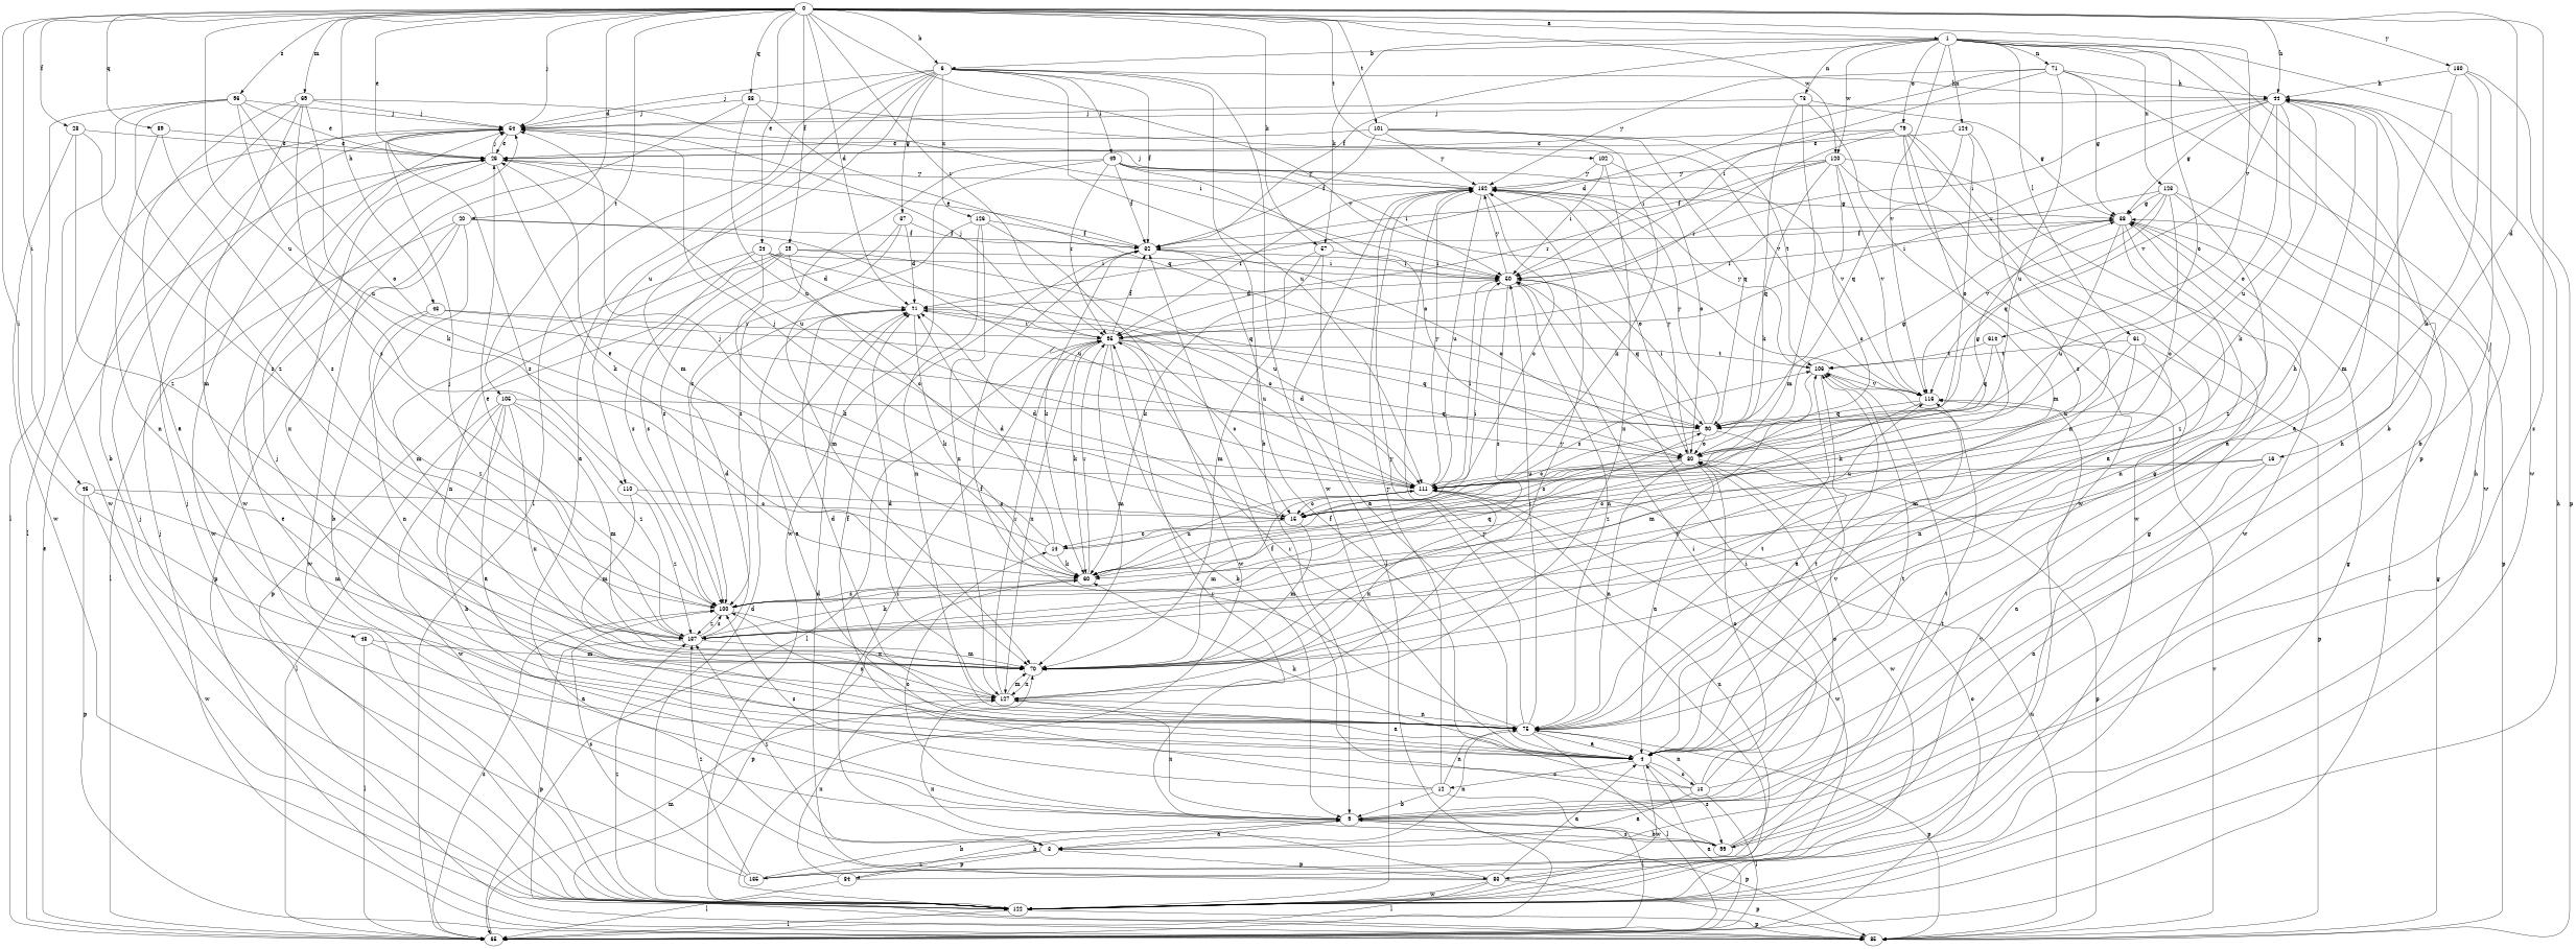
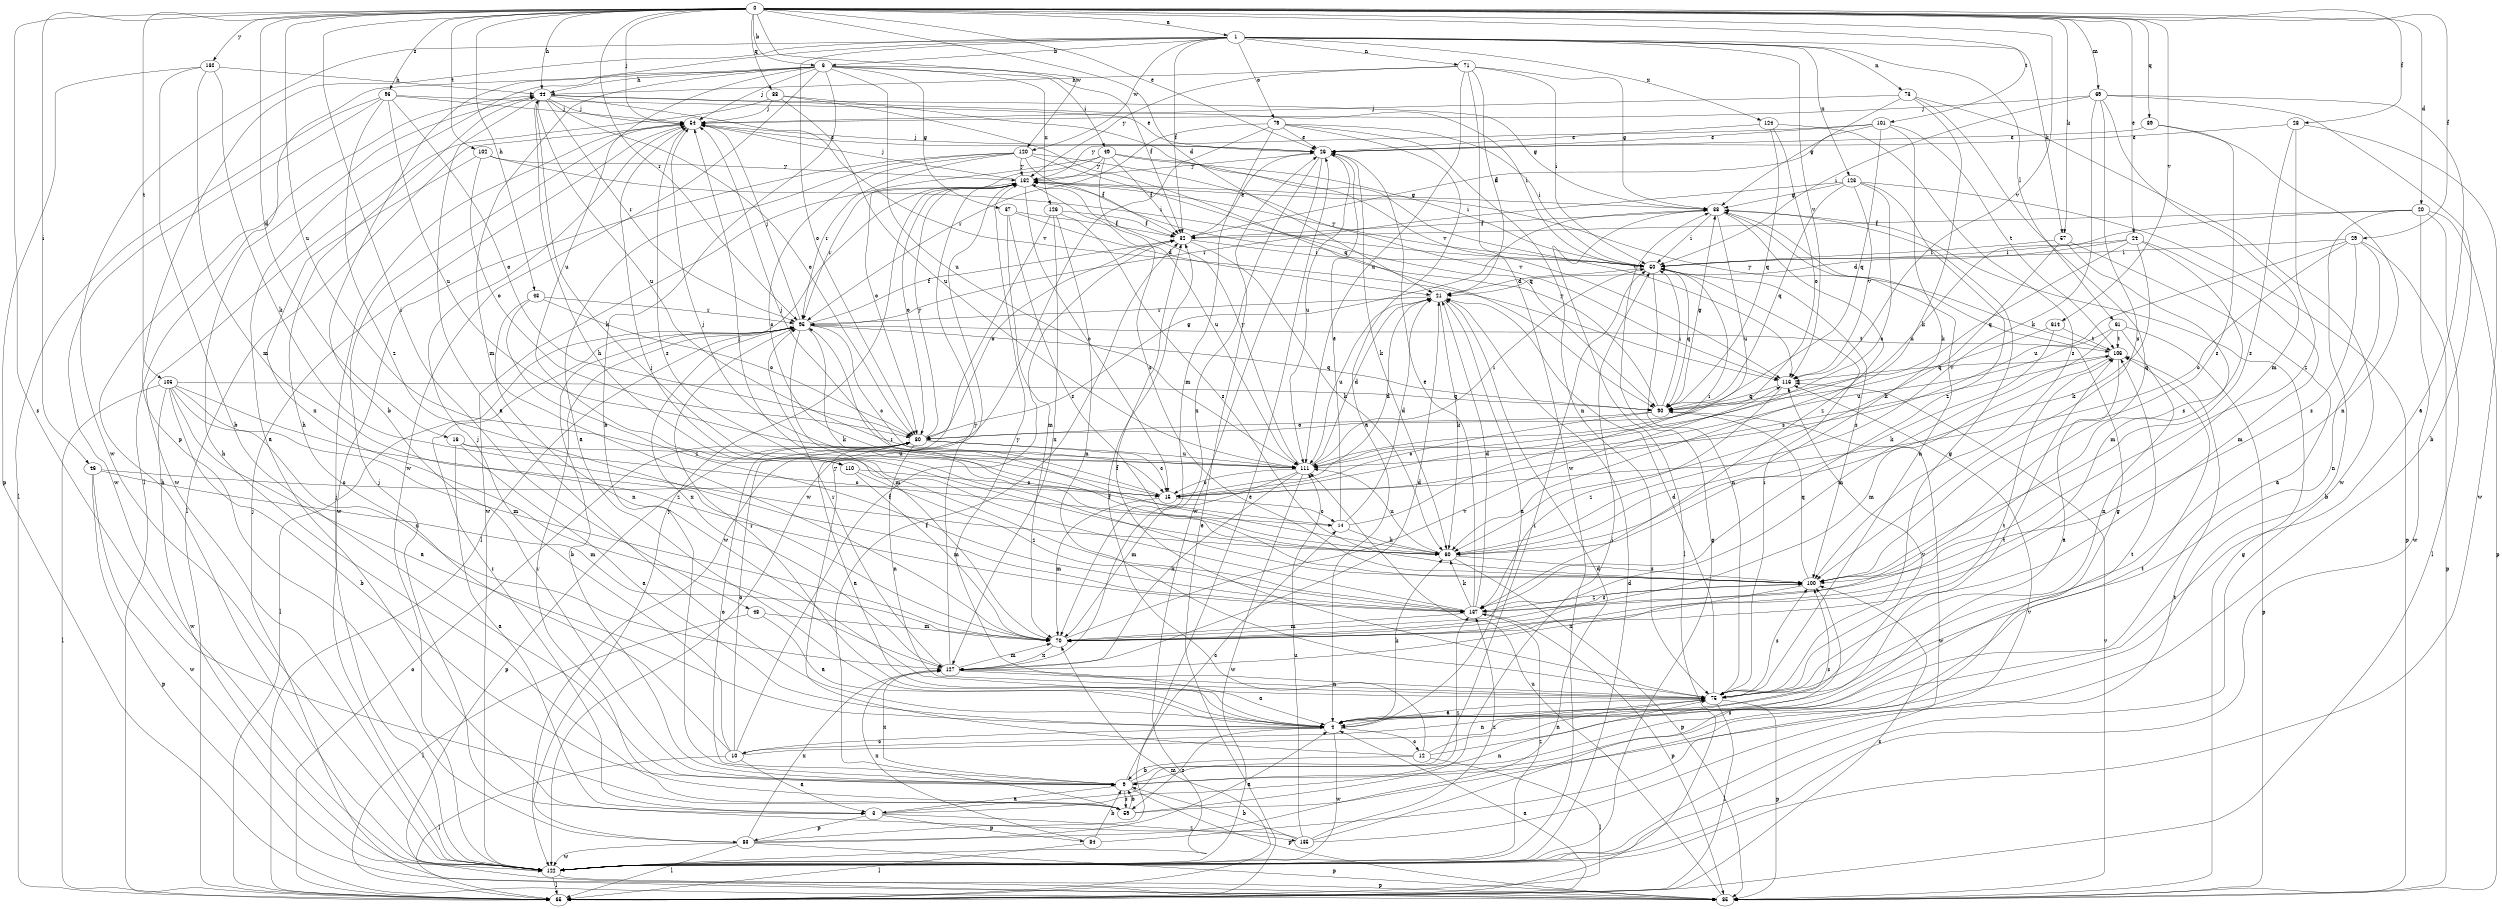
  strict digraph {
    0
    1
    6
    16
    20
    21
    24
    26
    28
    29
    43
    44
    46
    48
    54
    57
    69
    88
    89
    95
    96
-   99
+   99 [label=59]
    101
    102
    105
    110
    n27 [label=614]
    116
    120
    130
    9
    32
    61
    71
    73
    79
    80
    83
    122
    123
    124
    3
    37
    49
    65
    70
    111
    126
    4
    14
    85
    60
    50
    100
    90
    127
    132
    137
    75
    15
    38
    106
    84
    135
    10
    12
    0 -> 1 [label=a]
    0 -> 6 [label=b]
    0 -> 16 [label=d]
    0 -> 20 [label=d]
    0 -> 21 [label=d]
    0 -> 24 [label=e]
    0 -> 26 [label=e]
    0 -> 28 [label=f]
    0 -> 29 [label=f]
    0 -> 43 [label=h]
    0 -> 44 [label=h]
    0 -> 46 [label=i]
    0 -> 48 [label=i]
    0 -> 54 [label=j]
    0 -> 57 [label=k]
    0 -> 69 [label=m]
    0 -> 88 [label=q]
    0 -> 89 [label=q]
    0 -> 95 [label=r]
    0 -> 96 [label=s]
    0 -> 99 [label=s]
    0 -> 101 [label=t]
    0 -> 102 [label=t]
    0 -> 105 [label=t]
    0 -> 110 [label=u]
    0 -> n27 [label=v]
    0 -> 116 [label=v]
    0 -> 120 [label=w]
    0 -> 130 [label=y]
    1 -> 6 [label=b]
    1 -> 57 [label=k]
    1 -> 116 [label=v]
    1 -> 120 [label=w]
    1 -> 9 [label=b]
    1 -> 32 [label=f]
    1 -> 61 [label=l]
    1 -> 71 [label=n]
    1 -> 73 [label=n]
    1 -> 79 [label=o]
    1 -> 80 [label=o]
    1 -> 83 [label=p]
    1 -> 122 [label=w]
    1 -> 123 [label=x]
    1 -> 124 [label=x]
    6 -> 44 [label=h]
    6 -> 54 [label=j]
    6 -> 110 [label=u]
    6 -> 9 [label=b]
    6 -> 32 [label=f]
    6 -> 122 [label=w]
    6 -> 3 [label=a]
    6 -> 37 [label=g]
    6 -> 49 [label=i]
    6 -> 65 [label=l]
    6 -> 70 [label=m]
    6 -> 111 [label=u]
    6 -> 126 [label=x]
    16 -> 3 [label=a]
    16 -> 111 [label=u]
    16 -> 4 [label=a]
    16 -> 14 [label=c]
    20 -> 9 [label=b]
    20 -> 32 [label=f]
    20 -> 122 [label=w]
    20 -> 65 [label=l]
    20 -> 111 [label=u]
    20 -> 85 [label=p]
    21 -> 95 [label=r]
    21 -> 111 [label=u]
    21 -> 4 [label=a]
    21 -> 60 [label=k]
    24 -> 21 [label=d]
    24 -> 70 [label=m]
    24 -> 60 [label=k]
    24 -> 50 [label=i]
    24 -> 100 [label=s]
    24 -> 90 [label=q]
    26 -> 54 [label=j]
    26 -> 122 [label=w]
    26 -> 111 [label=u]
    26 -> 60 [label=k]
    26 -> 127 [label=x]
    26 -> 132 [label=y]
    28 -> 26 [label=e]
    28 -> 122 [label=w]
    28 -> 100 [label=s]
    28 -> 137 [label=z]
    29 -> 111 [label=u]
    29 -> 85 [label=p]
    29 -> 50 [label=i]
    29 -> 100 [label=s]
    29 -> 75 [label=n]
    29 -> 15 [label=c]
    43 -> 95 [label=r]
    43 -> 80 [label=o]
    43 -> 137 [label=z]
    43 -> 75 [label=n]
    44 -> 54 [label=j]
    44 -> 95 [label=r]
    44 -> 116 [label=v]
    44 -> 80 [label=o]
    44 -> 111 [label=u]
    44 -> 4 [label=a]
    44 -> 60 [label=k]
    44 -> 50 [label=i]
    44 -> 38 [label=g]
    46 -> 122 [label=w]
    46 -> 70 [label=m]
    46 -> 85 [label=p]
    46 -> 15 [label=c]
    48 -> 65 [label=l]
    48 -> 70 [label=m]
    48 -> 4 [label=a]
    54 -> 26 [label=e]
    54 -> 65 [label=l]
    54 -> 100 [label=s]
    57 -> 70 [label=m]
    57 -> 4 [label=a]
    57 -> 60 [label=k]
    57 -> 50 [label=i]
    69 -> 54 [label=j]
    69 -> 9 [label=b]
    69 -> 70 [label=m]
    69 -> 4 [label=a]
    69 -> 60 [label=k]
    69 -> 50 [label=i]
    69 -> 100 [label=s]
    88 -> 54 [label=j]
    88 -> 116 [label=v]
    88 -> 122 [label=w]
    88 -> 111 [label=u]
    88 -> 90 [label=q]
    89 -> 26 [label=e]
    89 -> 100 [label=s]
    89 -> 75 [label=n]
    95 -> 54 [label=j]
    95 -> 9 [label=b]
    95 -> 32 [label=f]
    95 -> 65 [label=l]
    95 -> 70 [label=m]
    95 -> 60 [label=k]
    95 -> 90 [label=q]
    95 -> 127 [label=x]
    95 -> 15 [label=c]
    95 -> 106 [label=t]
    96 -> 26 [label=e]
    96 -> 54 [label=j]
    96 -> 80 [label=o]
    96 -> 122 [label=w]
    96 -> 65 [label=l]
    96 -> 111 [label=u]
    96 -> 137 [label=z]
    99 -> 44 [label=h]
    99 -> 95 [label=r]
    99 -> 9 [label=b]
    99 -> 32 [label=f]
    99 -> 50 [label=i]
    99 -> 38 [label=g]
    101 -> 26 [label=e]
    101 -> 32 [label=f]
    101 -> 60 [label=k]
    101 -> 90 [label=q]
    101 -> 132 [label=y]
    101 -> 106 [label=t]
    102 -> 80 [label=o]
    102 -> 50 [label=i]
    102 -> 127 [label=x]
    102 -> 132 [label=y]
    105 -> 9 [label=b]
    105 -> 122 [label=w]
    105 -> 65 [label=l]
    105 -> 70 [label=m]
    105 -> 4 [label=a]
    105 -> 90 [label=q]
    105 -> 127 [label=x]
    105 -> 137 [label=z]
    110 -> 70 [label=m]
    110 -> 137 [label=z]
    110 -> 15 [label=c]
    n27 -> 60 [label=k]
    n27 -> 90 [label=q]
    n27 -> 106 [label=t]
    116 -> 90 [label=q]
    116 -> 137 [label=z]
    120 -> 95 [label=r]
    120 -> 116 [label=v]
    120 -> 32 [label=f]
    120 -> 122 [label=w]
    120 -> 4 [label=a]
    120 -> 90 [label=q]
    120 -> 132 [label=y]
    120 -> 15 [label=c]
    130 -> 44 [label=h]
    130 -> 9 [label=b]
    130 -> 70 [label=m]
    130 -> 85 [label=p]
    130 -> 60 [label=k]
    9 -> 99 [label=s]
    9 -> 80 [label=o]
    9 -> 3 [label=a]
    9 -> 14 [label=c]
    9 -> 85 [label=p]
    9 -> 50 [label=i]
    9 -> 127 [label=x]
    9 -> 106 [label=t]
    32 -> 26 [label=e]
    32 -> 80 [label=o]
    32 -> 60 [label=k]
    32 -> 50 [label=i]
    61 -> 70 [label=m]
    61 -> 111 [label=u]
    61 -> 85 [label=p]
    61 -> 75 [label=n]
    61 -> 106 [label=t]
    71 -> 21 [label=d]
    71 -> 44 [label=h]
    71 -> 122 [label=w]
    71 -> 111 [label=u]
    71 -> 50 [label=i]
    71 -> 132 [label=y]
    71 -> 38 [label=g]
    73 -> 54 [label=j]
    73 -> 122 [label=w]
-   73 -> 70 [label=m]
+   73 -> 70 [label=q]
    73 -> 60 [label=k]
    73 -> 38 [label=g]
    79 -> 26 [label=e]
    79 -> 95 [label=r]
    79 -> 122 [label=w]
    79 -> 70 [label=m]
    79 -> 4 [label=a]
    79 -> 50 [label=i]
    79 -> 75 [label=n]
    80 -> 111 [label=u]
    80 -> 4 [label=a]
    80 -> 85 [label=p]
    80 -> 132 [label=y]
    80 -> 75 [label=n]
    80 -> 15 [label=c]
    80 -> 38 [label=g]
    83 -> 21 [label=d]
    83 -> 26 [label=e]
    83 -> 122 [label=w]
    83 -> 65 [label=l]
    83 -> 4 [label=a]
    83 -> 85 [label=p]
    83 -> 127 [label=x]
    83 -> 132 [label=y]
    122 -> 21 [label=d]
    122 -> 44 [label=h]
    122 -> 54 [label=j]
    122 -> 65 [label=l]
    122 -> 85 [label=p]
    122 -> 137 [label=z]
    122 -> 38 [label=g]
    123 -> 95 [label=r]
    123 -> 116 [label=v]
    123 -> 85 [label=p]
    123 -> 90 [label=q]
    123 -> 137 [label=z]
    123 -> 15 [label=c]
    123 -> 38 [label=g]
    124 -> 26 [label=e]
    124 -> 80 [label=o]
    124 -> 100 [label=s]
    124 -> 90 [label=q]
    3 -> 95 [label=r]
    3 -> 83 [label=p]
    3 -> 137 [label=z]
    3 -> 75 [label=n]
    3 -> 84 [label=p]
    3 -> 135 [label=z]
    37 -> 21 [label=d]
    37 -> 32 [label=f]
    37 -> 70 [label=m]
    37 -> 100 [label=s]
-   49 -> 95 [label=r]
    49 -> 116 [label=v]
    49 -> 32 [label=f]
    49 -> 80 [label=o]
    49 -> 122 [label=w]
    49 -> 50 [label=i]
    49 -> 100 [label=s]
    49 -> 132 [label=y]
    65 -> 26 [label=e]
    65 -> 80 [label=o]
    65 -> 70 [label=m]
    65 -> 4 [label=a]
    65 -> 100 [label=s]
    70 -> 116 [label=v]
    70 -> 127 [label=x]
    111 -> 21 [label=d]
    111 -> 122 [label=w]
    111 -> 70 [label=m]
    111 -> 50 [label=i]
    111 -> 127 [label=x]
    111 -> 132 [label=y]
    111 -> 15 [label=c]
    126 -> 32 [label=f]
    126 -> 122 [label=w]
    126 -> 100 [label=s]
    126 -> 127 [label=x]
    126 -> 75 [label=n]
    4 -> 95 [label=r]
    4 -> 99 [label=s]
    4 -> 116 [label=v]
    4 -> 122 [label=w]
    4 -> 60 [label=k]
    4 -> 106 [label=t]
    4 -> 10 [label=c]
    4 -> 12 [label=c]
    14 -> 21 [label=d]
    14 -> 26 [label=e]
    14 -> 54 [label=j]
    14 -> 60 [label=k]
    14 -> 50 [label=i]
    85 -> 54 [label=j]
    85 -> 116 [label=v]
    85 -> 111 [label=u]
    85 -> 38 [label=g]
+   60 -> 54 [label=j]
    60 -> 95 [label=r]
    60 -> 111 [label=u]
    60 -> 85 [label=p]
    60 -> 100 [label=s]
    50 -> 21 [label=d]
    50 -> 100 [label=s]
    50 -> 90 [label=q]
    50 -> 132 [label=y]
    50 -> 75 [label=n]
    100 -> 90 [label=q]
    100 -> 127 [label=x]
    100 -> 137 [label=z]
    90 -> 80 [label=o]
    90 -> 122 [label=w]
    90 -> 50 [label=i]
    90 -> 132 [label=y]
    90 -> 15 [label=c]
    90 -> 38 [label=g]
    127 -> 21 [label=d]
    127 -> 95 [label=r]
    127 -> 70 [label=m]
    127 -> 4 [label=a]
    127 -> 132 [label=y]
    127 -> 75 [label=n]
    132 -> 54 [label=j]
    132 -> 95 [label=r]
    132 -> 80 [label=o]
    132 -> 65 [label=l]
    132 -> 111 [label=u]
    132 -> 15 [label=c]
    132 -> 38 [label=g]
    137 -> 21 [label=d]
    137 -> 26 [label=e]
    137 -> 44 [label=h]
    137 -> 54 [label=j]
    137 -> 70 [label=m]
    137 -> 85 [label=p]
    137 -> 60 [label=k]
    137 -> 100 [label=s]
    75 -> 21 [label=d]
    75 -> 32 [label=f]
    75 -> 65 [label=l]
    75 -> 4 [label=a]
    75 -> 85 [label=p]
    75 -> 50 [label=i]
    75 -> 100 [label=s]
    75 -> 132 [label=y]
    75 -> 38 [label=g]
    75 -> 106 [label=t]
    15 -> 21 [label=d]
    15 -> 54 [label=j]
    15 -> 70 [label=m]
    15 -> 14 [label=c]
    15 -> 106 [label=s]
    38 -> 32 [label=f]
    38 -> 65 [label=l]
    38 -> 111 [label=u]
    38 -> 50 [label=i]
    38 -> 137 [label=z]
    38 -> 75 [label=n]
    106 -> 116 [label=v]
    106 -> 70 [label=m]
    106 -> 4 [label=a]
    106 -> 132 [label=y]
    84 -> 116 [label=v]
    84 -> 9 [label=b]
    84 -> 65 [label=l]
    84 -> 127 [label=x]
    135 -> 54 [label=j]
    135 -> 9 [label=b]
    135 -> 111 [label=u]
    135 -> 100 [label=s]
    135 -> 137 [label=z]
    135 -> 106 [label=t]
    10 -> 44 [label=h]
    10 -> 54 [label=j]
    10 -> 32 [label=f]
    10 -> 80 [label=o]
    10 -> 3 [label=a]
    10 -> 65 [label=l]
    10 -> 75 [label=n]
    10 -> 106 [label=t]
    12 -> 9 [label=b]
    12 -> 32 [label=f]
    12 -> 65 [label=l]
    12 -> 100 [label=s]
    12 -> 132 [label=y]
    12 -> 75 [label=n]
  }
